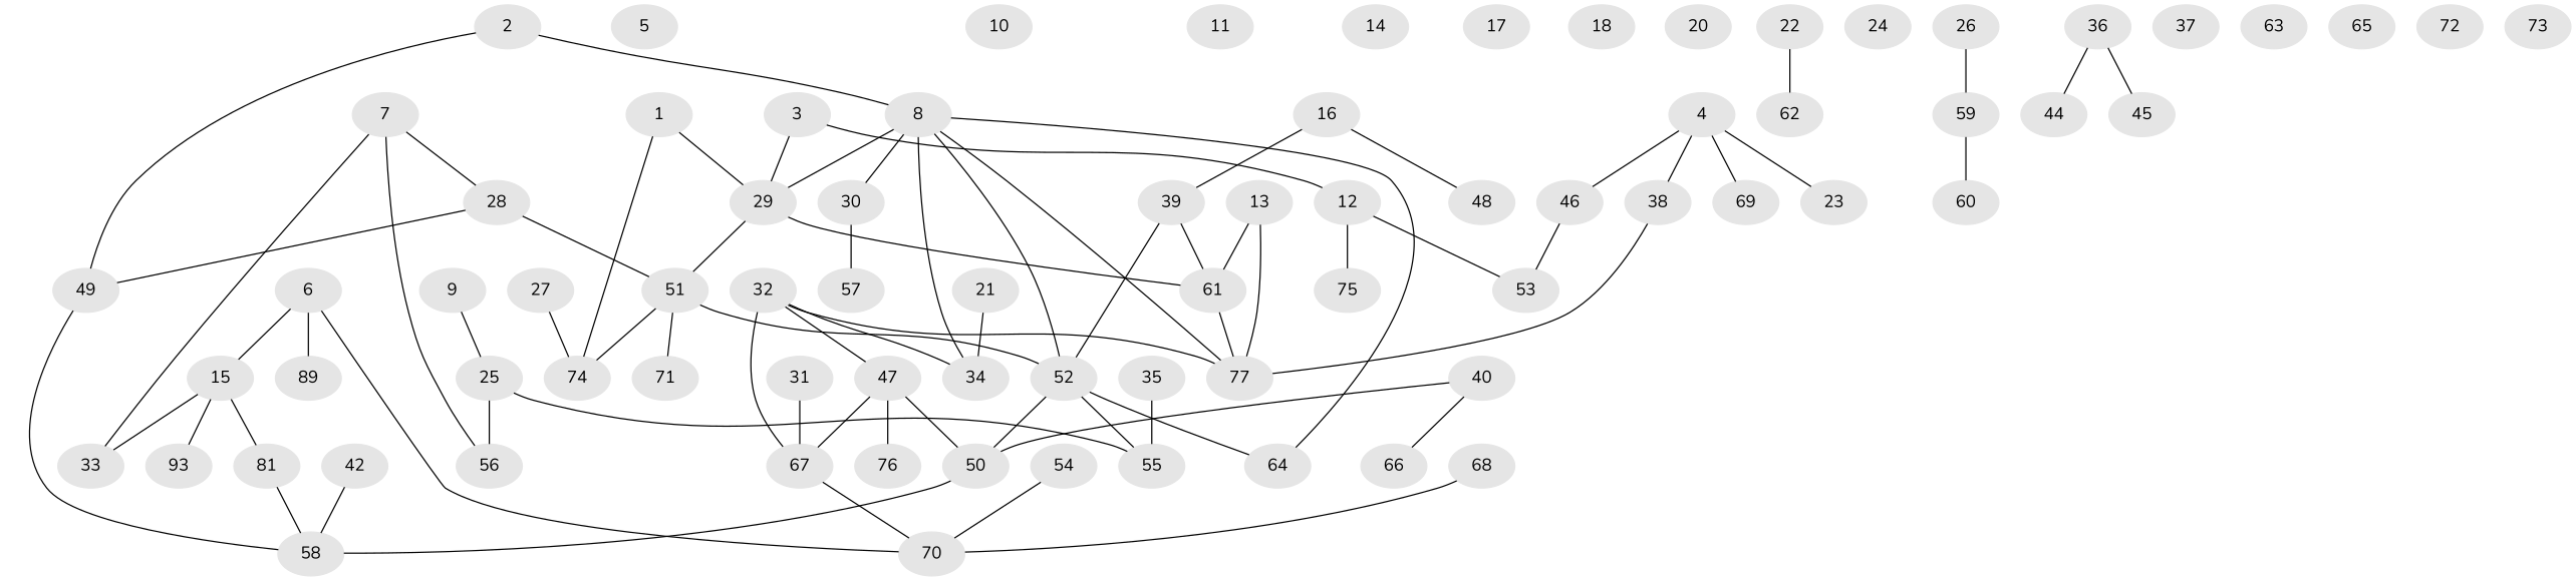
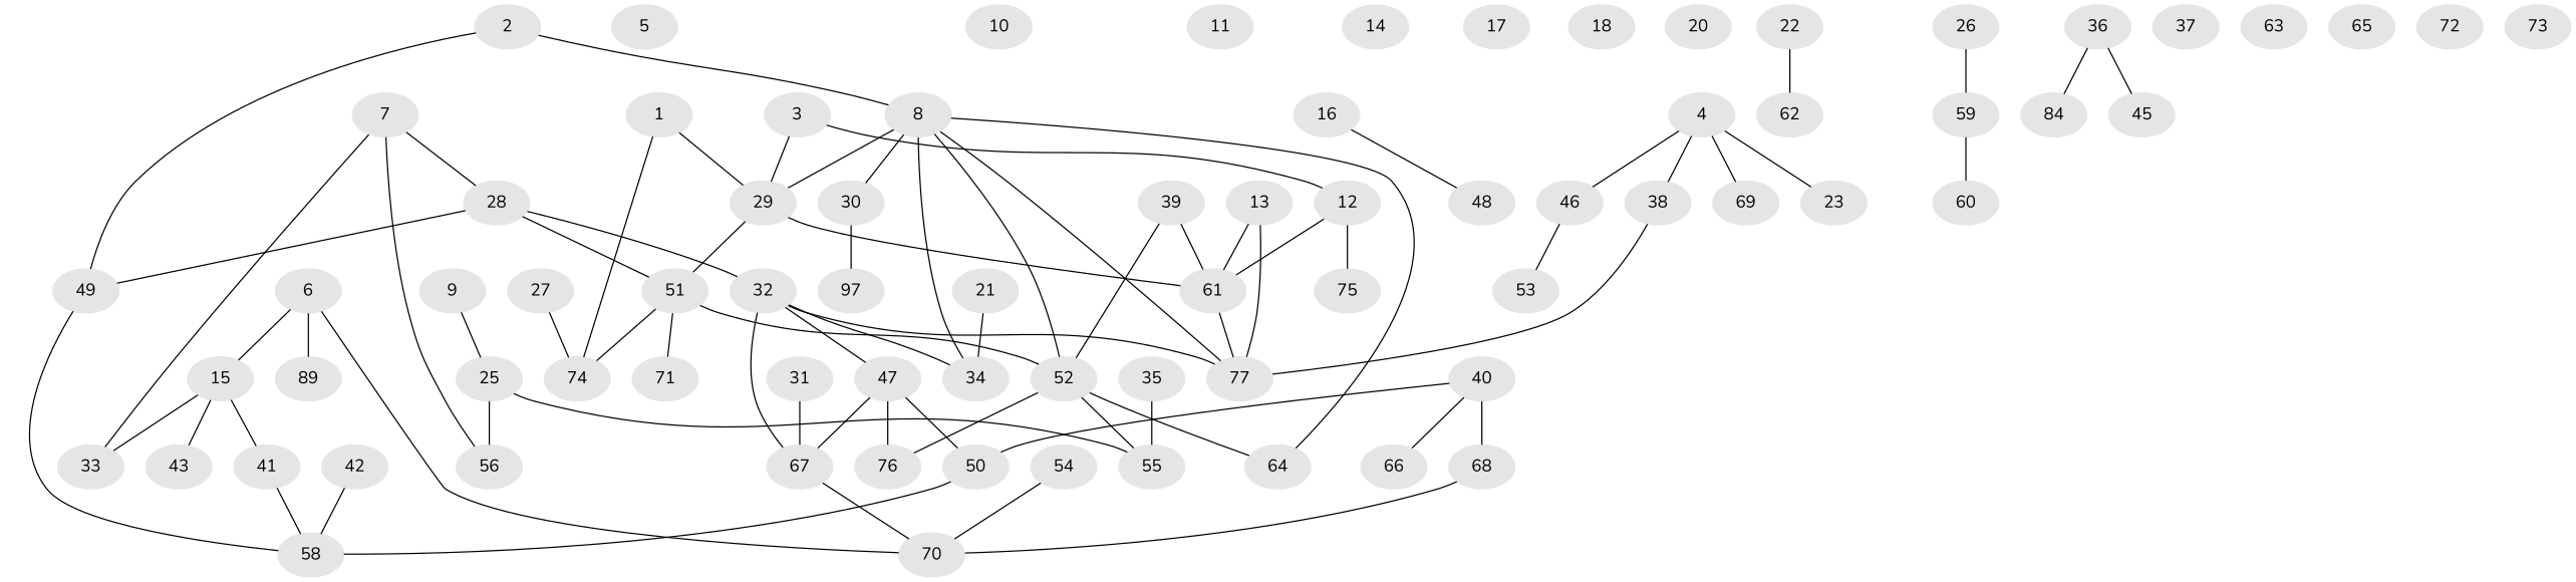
  graph {
    fontname=Nunito
    node [color=gray90 fontname=Nunito style=filled]
    edge [fontname=Nunito]
    1
    29
    74
    61
    51
    2
    8
    49
    30
    34
    52
    64
    77
    58
    3
    12
    53
    75
    4
    23
    38
    46
    69
    5
    6
    15
    n27 [label=89]
    70
    33
-   41 [label=81]
-   43 [label=93]
+   41
+   43
    7
    28
    56
    32
-   57
+   57 [label=97]
    55
    76
    9
    25
    10
    11
    13
    21
    14
    16
    39
    48
    17
    18
    20
    22
    62
-   24
    26
    59
    60
    27
    67
    47
    71
    31
    50
    35
    36
-   44
+   44 [label=84]
    45
    37
    40
    66
    68
    42
    54
    63
    65
    72
    73
    1 -- 29
    1 -- 74
    29 -- 61
    29 -- 51
    61 -- 77
    51 -- 74
    51 -- 52
    51 -- 71
    2 -- 8
    2 -- 49
    8 -- 29
    8 -- 30
    8 -- 34
    8 -- 52
    8 -- 64
    8 -- 77
    49 -- 58
    30 -- 57
    52 -- 64
    52 -- 55
-   52 -- 50
+   52 -- 76
    3 -- 29
    3 -- 12
-   12 -- 53
+   12 -- 61
    12 -- 75
    4 -- 23
    4 -- 38
    4 -- 46
    4 -- 69
    38 -- 77
    46 -- 53
    6 -- 15
    6 -- n27
    6 -- 70
    15 -- 33
    15 -- 41
    15 -- 43
    41 -- 58
    7 -- 33
    7 -- 28
    7 -- 56
    28 -- 51
    28 -- 49
+   28 -- 32
    32 -- 34
    32 -- 77
    32 -- 67
    32 -- 47
    9 -- 25
    25 -- 56
    25 -- 55
    13 -- 61
    13 -- 77
    21 -- 34
-   16 -- 39
    16 -- 48
    39 -- 61
    39 -- 52
    22 -- 62
    26 -- 59
    59 -- 60
    27 -- 74
    67 -- 70
    47 -- 76
    47 -- 67
    47 -- 50
    31 -- 67
    50 -- 58
    35 -- 55
    36 -- 44
    36 -- 45
    40 -- 50
    40 -- 66
+   40 -- 68
    68 -- 70
    42 -- 58
    54 -- 70
  }
